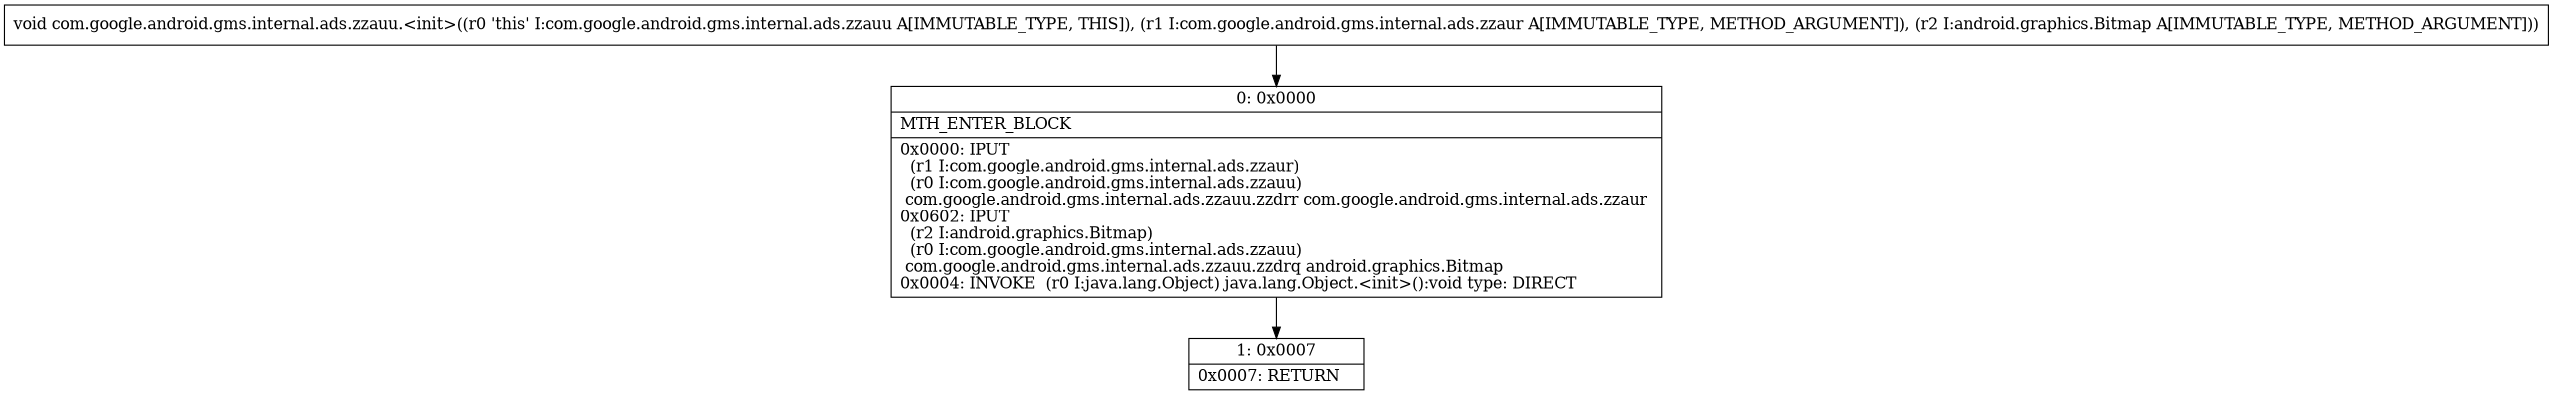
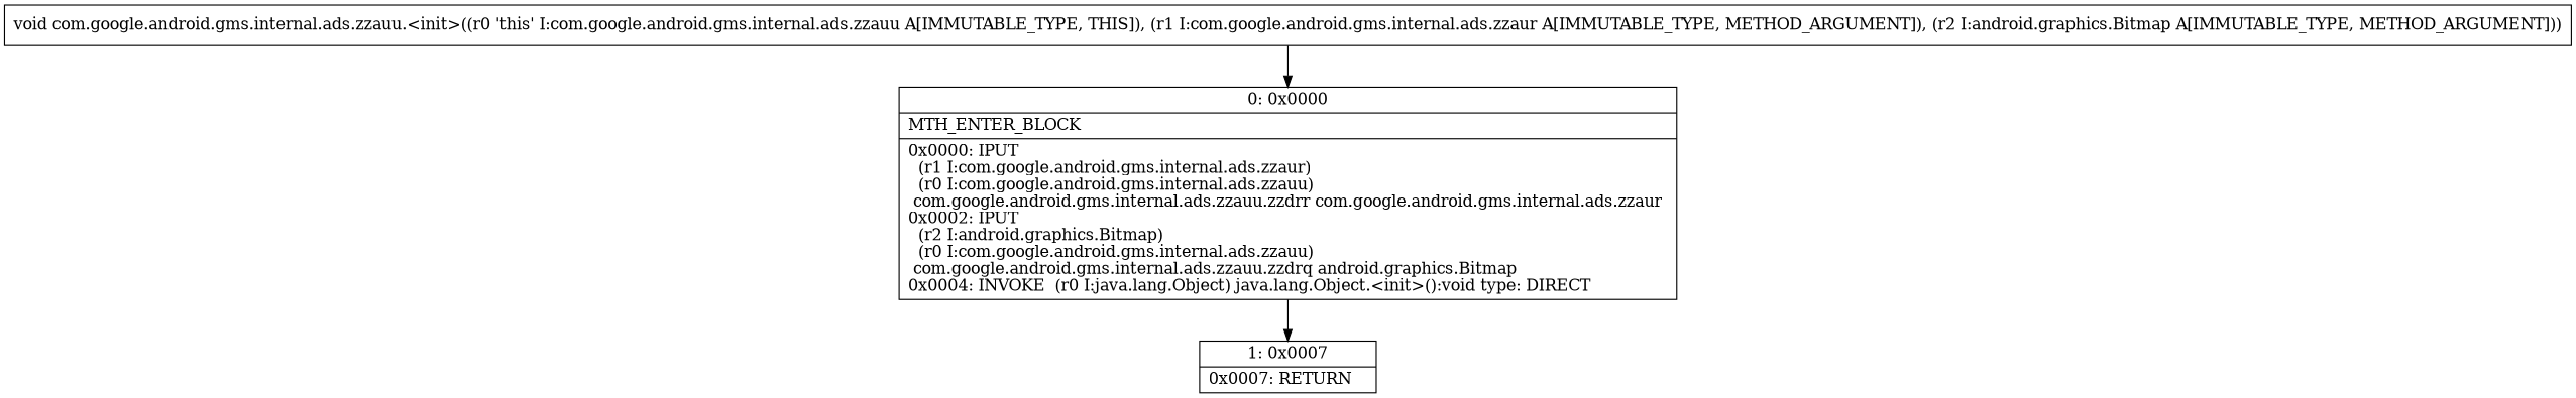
  digraph {
    node [shape=record]
-   n1 [label="{0\:\ 0x0000|MTH_ENTER_BLOCK\l|0x0000: IPUT  \l  (r1 I:com.google.android.gms.internal.ads.zzaur)\l  (r0 I:com.google.android.gms.internal.ads.zzauu)\l com.google.android.gms.internal.ads.zzauu.zzdrr com.google.android.gms.internal.ads.zzaur \l0x0602: IPUT  \l  (r2 I:android.graphics.Bitmap)\l  (r0 I:com.google.android.gms.internal.ads.zzauu)\l com.google.android.gms.internal.ads.zzauu.zzdrq android.graphics.Bitmap \l0x0004: INVOKE  (r0 I:java.lang.Object) java.lang.Object.\<init\>():void type: DIRECT \l}"]
+   n1 [label="{0\:\ 0x0000|MTH_ENTER_BLOCK\l|0x0000: IPUT  \l  (r1 I:com.google.android.gms.internal.ads.zzaur)\l  (r0 I:com.google.android.gms.internal.ads.zzauu)\l com.google.android.gms.internal.ads.zzauu.zzdrr com.google.android.gms.internal.ads.zzaur \l0x0002: IPUT  \l  (r2 I:android.graphics.Bitmap)\l  (r0 I:com.google.android.gms.internal.ads.zzauu)\l com.google.android.gms.internal.ads.zzauu.zzdrq android.graphics.Bitmap \l0x0004: INVOKE  (r0 I:java.lang.Object) java.lang.Object.\<init\>():void type: DIRECT \l}"]
    n2 [label="{1\:\ 0x0007|0x0007: RETURN   \l}"]
    n3 [label="{void com.google.android.gms.internal.ads.zzauu.\<init\>((r0 'this' I:com.google.android.gms.internal.ads.zzauu A[IMMUTABLE_TYPE, THIS]), (r1 I:com.google.android.gms.internal.ads.zzaur A[IMMUTABLE_TYPE, METHOD_ARGUMENT]), (r2 I:android.graphics.Bitmap A[IMMUTABLE_TYPE, METHOD_ARGUMENT])) }"]
    n1 -> n2
    n3 -> n1
  }
